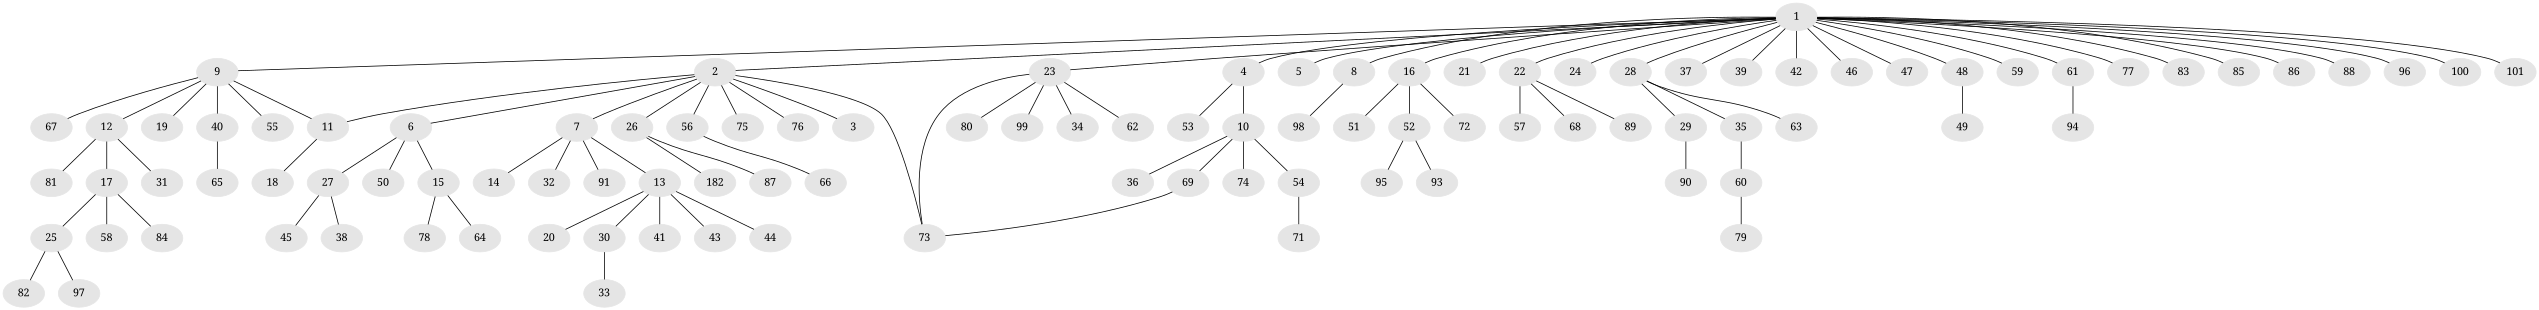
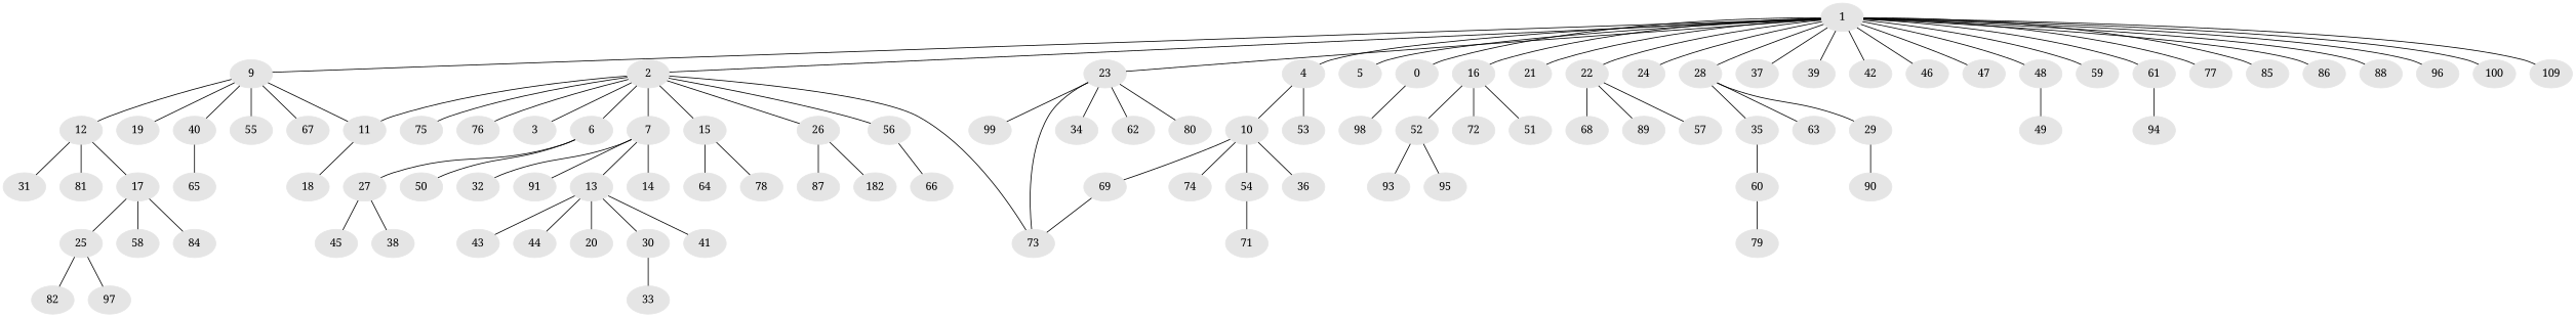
  graph {
    fontname="Noto Serif"
    node [color=gray90 fontname="Noto Serif" style=filled]
    edge [fontname="Noto Serif"]
    1
    2
    4
    5
-   8
+   8 [label=0]
    9
    16
    21
    22
    23
    24
    28
    37
    39
    42
    46
    47
    48
    59
    61
    77
-   83
    85
    86
    88
    96
    100
-   101
+   101 [label=109]
    3
    6
    7
    11
    15
    26
    56
    73
    75
    76
    10
    53
    98
    12
    19
    40
    55
    67
    51
    52
    72
    57
    68
    89
    34
    62
    80
    99
    29
    35
    63
    49
    94
    27
    50
    13
    14
    32
    91
    18
    64
    78
    87
    n72 [label=182]
    66
    36
    54
    69
    74
    38
    45
    20
    30
    41
    43
    44
    17
    31
    81
    65
    71
    25
    58
    84
    33
    93
    95
    82
    97
    90
    60
    79
    1 -- 2
    1 -- 4
    1 -- 5
    1 -- 8
    1 -- 9
    1 -- 16
    1 -- 21
    1 -- 22
    1 -- 23
    1 -- 24
    1 -- 28
    1 -- 37
    1 -- 39
    1 -- 42
    1 -- 46
    1 -- 47
    1 -- 48
    1 -- 59
    1 -- 61
    1 -- 77
-   1 -- 83
    1 -- 85
    1 -- 86
    1 -- 88
    1 -- 96
    1 -- 100
    1 -- 101
    2 -- 3
    2 -- 6
    2 -- 7
    2 -- 11
-   6 -- 15
+   2 -- 15
    2 -- 26
    2 -- 56
    2 -- 73
    2 -- 75
    2 -- 76
    4 -- 10
    4 -- 53
    8 -- 98
    9 -- 11
    9 -- 12
    9 -- 19
    9 -- 40
    9 -- 55
    9 -- 67
    16 -- 51
    16 -- 52
    16 -- 72
    22 -- 57
    22 -- 68
    22 -- 89
    23 -- 73
    23 -- 34
    23 -- 62
    23 -- 80
    23 -- 99
    28 -- 29
    28 -- 35
    28 -- 63
    48 -- 49
    61 -- 94
    6 -- 27
    6 -- 50
    7 -- 13
    7 -- 14
    7 -- 32
    7 -- 91
    11 -- 18
    15 -- 64
    15 -- 78
    26 -- 87
    26 -- n72
    56 -- 66
    10 -- 36
    10 -- 54
    10 -- 69
    10 -- 74
    12 -- 17
    12 -- 31
    12 -- 81
    40 -- 65
    52 -- 93
    52 -- 95
    29 -- 90
    35 -- 60
    27 -- 38
    27 -- 45
    13 -- 20
    13 -- 30
    13 -- 41
    13 -- 43
    13 -- 44
    54 -- 71
    69 -- 73
    30 -- 33
    17 -- 25
    17 -- 58
    17 -- 84
    25 -- 82
    25 -- 97
    60 -- 79
  }
